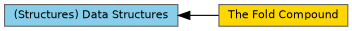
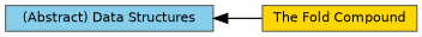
  digraph {
    rankdir=LR
    node [fontname=Helvetica fontsize=10 shape=box style=filled]
-   n1 [color=grey40 fillcolor=skyblue height=0.2 label="(Structures) Data Structures" width=0.4]
+   n1 [color=grey40 fillcolor=skyblue height=0.2 label="(Abstract) Data Structures" width=0.4]
    n2 [color=gray40 fillcolor=gold fontcolor=black height=0.2 label="The Fold Compound" width=0.4]
    n1 -> n2 [dir=back fontname=Helvetica fontsize=10 labelfontname=Helvetica labelfontsize=10 shape=plaintext style=solid]
  }
